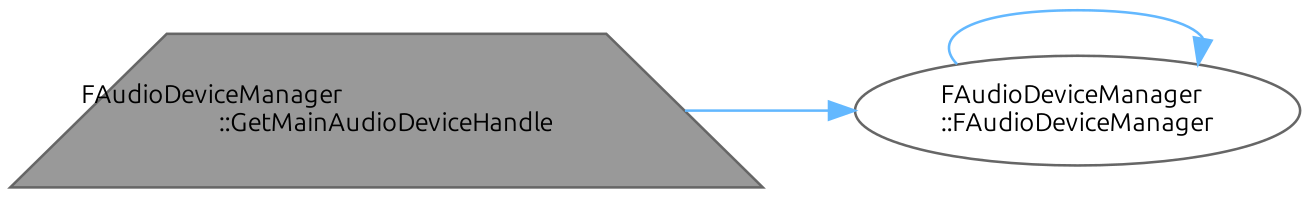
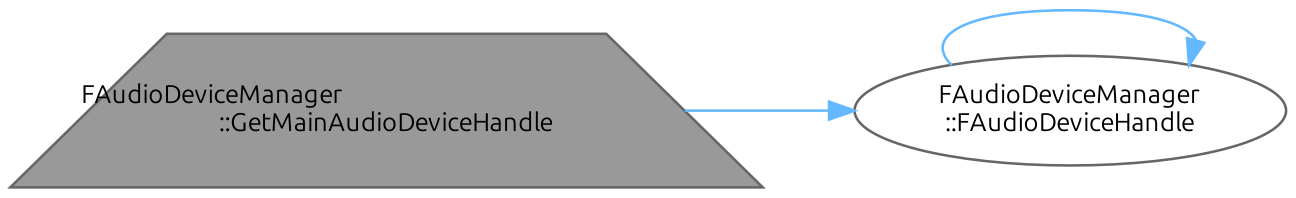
  digraph {
    rankdir=LR
    fontname=Ubuntu
    node [fontname=Ubuntu fontsize=10 style=filled]
    edge [color=steelblue1 fontname=Ubuntu fontsize=10 labelfontname=Helvetica labelfontsize=10 style=solid]
    n1 [color=gray40 fillcolor=grey60 fontcolor=black height=0.2 label="FAudioDeviceManager\l::GetMainAudioDeviceHandle" shape=trapezium width=0.4]
-   n2 [color=grey40 fillcolor=white height=0.2 label="FAudioDeviceManager\l::FAudioDeviceManager" shape=ellipse width=0.4]
+   n2 [color=grey40 fillcolor=white height=0.2 label="FAudioDeviceManager\l::FAudioDeviceHandle" shape=ellipse width=0.4]
    n1 -> n2
    n2 -> n2
  }
